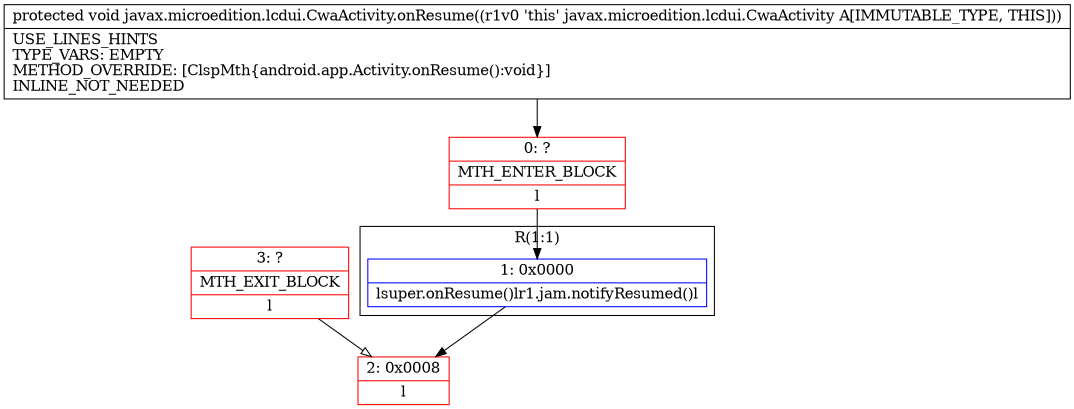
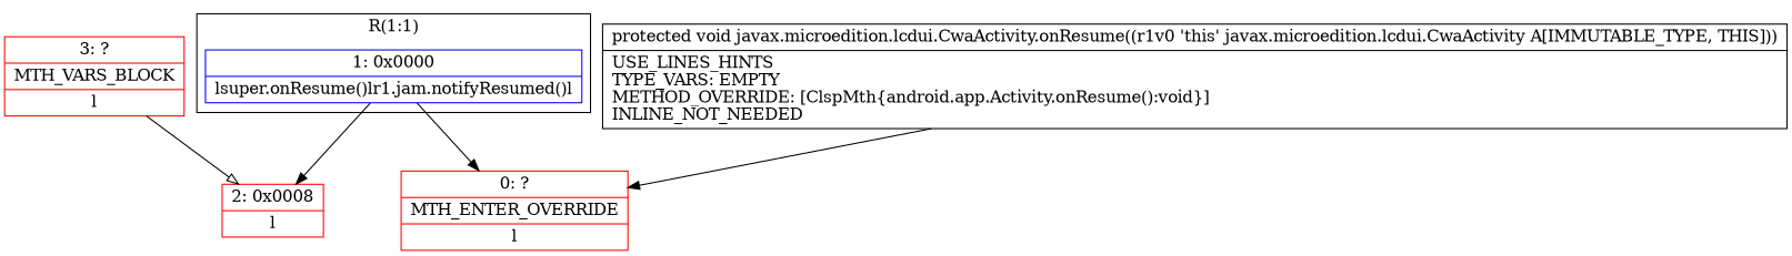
  digraph {
    node [color=red shape=record]
    edge [arrowhead=normal]
    n1 [color=blue label="{1\:\ 0x0000|lsuper.onResume()lr1.jam.notifyResumed()l}"]
    n2 [label="{2\:\ 0x0008|l}"]
-   n3 [label="{0\:\ ?|MTH_ENTER_BLOCK\l|l}"]
-   n4 [label="{3\:\ ?|MTH_EXIT_BLOCK\l|l}"]
+   n3 [label="{0\:\ ?|MTH_ENTER_OVERRIDE\l|l}"]
+   n4 [label="{3\:\ ?|MTH_VARS_BLOCK\l|l}"]
    n5 [label="{protected void javax.microedition.lcdui.CwaActivity.onResume((r1v0 'this' javax.microedition.lcdui.CwaActivity A[IMMUTABLE_TYPE, THIS]))  | USE_LINES_HINTS\lTYPE_VARS: EMPTY\lMETHOD_OVERRIDE: [ClspMth\{android.app.Activity.onResume():void\}]\lINLINE_NOT_NEEDED\l}" color=""]
    subgraph cluster_1 {
      label="R(1:1)"
      n1
    }
    n1 -> n2
-   n3 -> n1
+   n1 -> n3
    n4 -> n2 [arrowhead=onormal]
    n5 -> n3
  }
